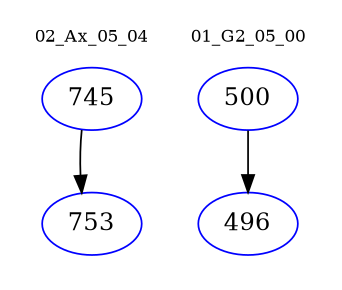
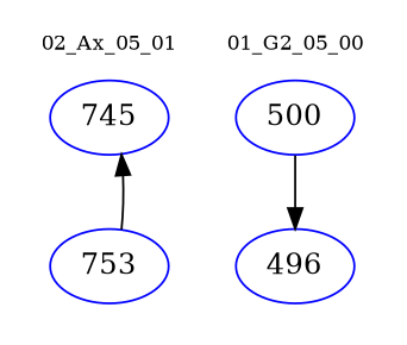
  digraph {
    node [color=blue]
    edge [color=black]
    n1 [label=745]
    n2 [label=753]
    n3 [label=500]
    n4 [label=496]
    subgraph cluster_1 {
      color=white
      fontsize=10
-     label="02_Ax_05_04"
+     label="02_Ax_05_01"
      n1
      n2
    }
    subgraph cluster_2 {
      color=white
      fontsize=10
      label="01_G2_05_00"
      n3
      n4
    }
-   n1 -> n2
+   n2 -> n1
    n3 -> n4
  }
